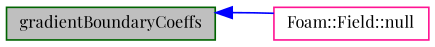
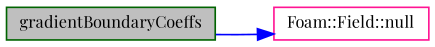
  digraph {
    rankdir=LR
    fontname="Playfair Display"
    node [fontname="Playfair Display" fontsize=10 shape=record]
    n1 [color=darkgreen fillcolor=grey75 fontcolor=black height=0.2 label=gradientBoundaryCoeffs style=filled width=0.4]
    n2 [color=deeppink height=0.2 label="Foam::Field::null" width=0.4]
-   n2 -> n1 [color=blue fontname="Playfair Display" fontsize=10 labelfontname=FreeSans labelfontsize=10 style=solid]
+   n1 -> n2 [color=blue fontname="Playfair Display" fontsize=10 labelfontname=FreeSans labelfontsize=10 style=solid]
  }
